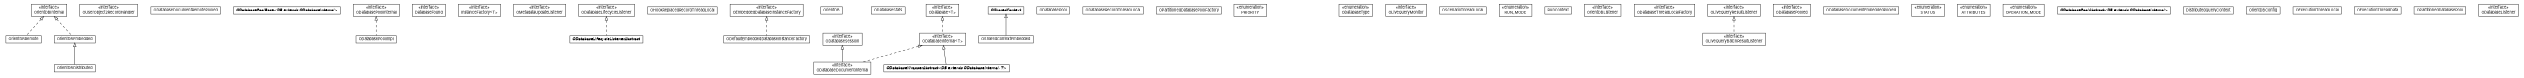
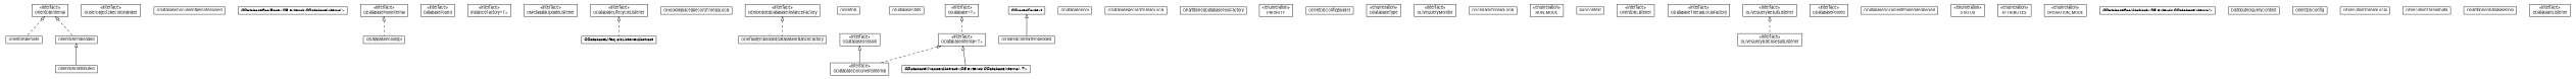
  digraph {
    fontname=Inter
    nodesep=0.25
    ranksep=0.5
    node [fontcolor=black fontname=Inter fontsize=10.0 shape=plaintext]
    edge [arrowtail=empty dir=back fontname=Inter fontsize=10 headport=p labelfontname=Helvetica labelfontsize=10 style=dashed tailport=p]
    n1 [label=<<table title="com.orientechnologies.orient.core.db.OrientDBDistributed" border="0" cellborder="1" cellspacing="0" cellpadding="2" port="p" href="./OrientDBDistributed.html"> 		<tr><td><table border="0" cellspacing="0" cellpadding="1"> <tr><td align="center" balign="center"> OrientDBDistributed </td></tr> 		</table></td></tr> 		</table>>]
    n2 [label=<<table title="com.orientechnologies.orient.core.db.OUserObject2RecordHandler" border="0" cellborder="1" cellspacing="0" cellpadding="2" port="p" href="./OUserObject2RecordHandler.html"> 		<tr><td><table border="0" cellspacing="0" cellpadding="1"> <tr><td align="center" balign="center"> &#171;interface&#187; </td></tr> <tr><td align="center" balign="center"> OUserObject2RecordHandler </td></tr> 		</table></td></tr> 		</table>>]
    n3 [label=<<table title="com.orientechnologies.orient.core.db.ODatabaseDocumentRemotePooled" border="0" cellborder="1" cellspacing="0" cellpadding="2" port="p" href="./ODatabaseDocumentRemotePooled.html"> 		<tr><td><table border="0" cellspacing="0" cellpadding="1"> <tr><td align="center" balign="center"> ODatabaseDocumentRemotePooled </td></tr> 		</table></td></tr> 		</table>>]
    n4 [label=<<table title="com.orientechnologies.orient.core.db.OrientDBRemote" border="0" cellborder="1" cellspacing="0" cellpadding="2" port="p" href="./OrientDBRemote.html"> 		<tr><td><table border="0" cellspacing="0" cellpadding="1"> <tr><td align="center" balign="center"> OrientDBRemote </td></tr> 		</table></td></tr> 		</table>>]
    n5 [label=<<table title="com.orientechnologies.orient.core.db.ODatabasePoolBase" border="0" cellborder="1" cellspacing="0" cellpadding="2" port="p" href="./ODatabasePoolBase.html"> 		<tr><td><table border="0" cellspacing="0" cellpadding="1"> <tr><td align="center" balign="center"><font face="Helvetica-Oblique"> ODatabasePoolBase&lt;DB extends ODatabaseInternal&gt; </font></td></tr> 		</table></td></tr> 		</table>>]
    n6 [label=<<table title="com.orientechnologies.orient.core.db.ODatabasePoolInternal" border="0" cellborder="1" cellspacing="0" cellpadding="2" port="p" href="./ODatabasePoolInternal.html"> 		<tr><td><table border="0" cellspacing="0" cellpadding="1"> <tr><td align="center" balign="center"> &#171;interface&#187; </td></tr> <tr><td align="center" balign="center"> ODatabasePoolInternal </td></tr> 		</table></td></tr> 		</table>>]
    n7 [label=<<table title="com.orientechnologies.orient.core.db.ODatabasePoolImpl" border="0" cellborder="1" cellspacing="0" cellpadding="2" port="p" href="./ODatabasePoolImpl.html"> 		<tr><td><table border="0" cellspacing="0" cellpadding="1"> <tr><td align="center" balign="center"> ODatabasePoolImpl </td></tr> 		</table></td></tr> 		</table>>]
    n8 [label=<<table title="com.orientechnologies.orient.core.db.OrientDBEmbedded" border="0" cellborder="1" cellspacing="0" cellpadding="2" port="p" href="./OrientDBEmbedded.html"> 		<tr><td><table border="0" cellspacing="0" cellpadding="1"> <tr><td align="center" balign="center"> OrientDBEmbedded </td></tr> 		</table></td></tr> 		</table>>]
    n9 [label=<<table title="com.orientechnologies.orient.core.db.OrientDBEmbedded.DatabaseFound" border="0" cellborder="1" cellspacing="0" cellpadding="2" port="p" href="./OrientDBEmbedded.DatabaseFound.html"> 		<tr><td><table border="0" cellspacing="0" cellpadding="1"> <tr><td align="center" balign="center"> &#171;interface&#187; </td></tr> <tr><td align="center" balign="center"> DatabaseFound </td></tr> 		</table></td></tr> 		</table>>]
    n10 [label=<<table title="com.orientechnologies.orient.core.db.OrientDBEmbedded.InstanceFactory" border="0" cellborder="1" cellspacing="0" cellpadding="2" port="p" href="./OrientDBEmbedded.InstanceFactory.html"> 		<tr><td><table border="0" cellspacing="0" cellpadding="1"> <tr><td align="center" balign="center"> &#171;interface&#187; </td></tr> <tr><td align="center" balign="center"> InstanceFactory&lt;T&gt; </td></tr> 		</table></td></tr> 		</table>>]
    n11 [label=<<table title="com.orientechnologies.orient.core.db.OMetadataUpdateListener" border="0" cellborder="1" cellspacing="0" cellpadding="2" port="p" href="./OMetadataUpdateListener.html"> 		<tr><td><table border="0" cellspacing="0" cellpadding="1"> <tr><td align="center" balign="center"> &#171;interface&#187; </td></tr> <tr><td align="center" balign="center"> OMetadataUpdateListener </td></tr> 		</table></td></tr> 		</table>>]
    n12 [label=<<table title="com.orientechnologies.orient.core.db.ODatabaseLifecycleListenerAbstract" border="0" cellborder="1" cellspacing="0" cellpadding="2" port="p" href="./ODatabaseLifecycleListenerAbstract.html"> 		<tr><td><table border="0" cellspacing="0" cellpadding="1"> <tr><td align="center" balign="center"><font face="Helvetica-Oblique"> ODatabaseLifecycleListenerAbstract </font></td></tr> 		</table></td></tr> 		</table>>]
    n13 [label=<<table title="com.orientechnologies.orient.core.db.OHookReplacedRecordThreadLocal" border="0" cellborder="1" cellspacing="0" cellpadding="2" port="p" href="./OHookReplacedRecordThreadLocal.html"> 		<tr><td><table border="0" cellspacing="0" cellpadding="1"> <tr><td align="center" balign="center"> OHookReplacedRecordThreadLocal </td></tr> 		</table></td></tr> 		</table>>]
    n14 [label=<<table title="com.orientechnologies.orient.core.db.ODefaultEmbeddedDatabaseInstanceFactory" border="0" cellborder="1" cellspacing="0" cellpadding="2" port="p" href="./ODefaultEmbeddedDatabaseInstanceFactory.html"> 		<tr><td><table border="0" cellspacing="0" cellpadding="1"> <tr><td align="center" balign="center"> ODefaultEmbeddedDatabaseInstanceFactory </td></tr> 		</table></td></tr> 		</table>>]
    n15 [label=<<table title="com.orientechnologies.orient.core.db.OrientDB" border="0" cellborder="1" cellspacing="0" cellpadding="2" port="p" href="./OrientDB.html"> 		<tr><td><table border="0" cellspacing="0" cellpadding="1"> <tr><td align="center" balign="center"> OrientDB </td></tr> 		</table></td></tr> 		</table>>]
    n16 [label=<<table title="com.orientechnologies.orient.core.db.ODatabaseStats" border="0" cellborder="1" cellspacing="0" cellpadding="2" port="p" href="./ODatabaseStats.html"> 		<tr><td><table border="0" cellspacing="0" cellpadding="1"> <tr><td align="center" balign="center"> ODatabaseStats </td></tr> 		</table></td></tr> 		</table>>]
    n17 [label=<<table title="com.orientechnologies.orient.core.db.ODatabaseDocumentInternal" border="0" cellborder="1" cellspacing="0" cellpadding="2" port="p" href="./ODatabaseDocumentInternal.html"> 		<tr><td><table border="0" cellspacing="0" cellpadding="1"> <tr><td align="center" balign="center"> &#171;interface&#187; </td></tr> <tr><td align="center" balign="center"> ODatabaseDocumentInternal </td></tr> 		</table></td></tr> 		</table>>]
    n18 [label=<<table title="com.orientechnologies.orient.core.db.OSharedContext" border="0" cellborder="1" cellspacing="0" cellpadding="2" port="p" href="./OSharedContext.html"> 		<tr><td><table border="0" cellspacing="0" cellpadding="1"> <tr><td align="center" balign="center"><font face="Helvetica-Oblique"> OSharedContext </font></td></tr> 		</table></td></tr> 		</table>>]
    n19 [label=<<table title="com.orientechnologies.orient.core.db.OSharedContextEmbedded" border="0" cellborder="1" cellspacing="0" cellpadding="2" port="p" href="./OSharedContextEmbedded.html"> 		<tr><td><table border="0" cellspacing="0" cellpadding="1"> <tr><td align="center" balign="center"> OSharedContextEmbedded </td></tr> 		</table></td></tr> 		</table>>]
    n20 [label=<<table title="com.orientechnologies.orient.core.db.ODatabasePool" border="0" cellborder="1" cellspacing="0" cellpadding="2" port="p" href="./ODatabasePool.html"> 		<tr><td><table border="0" cellspacing="0" cellpadding="1"> <tr><td align="center" balign="center"> ODatabasePool </td></tr> 		</table></td></tr> 		</table>>]
    n21 [label=<<table title="com.orientechnologies.orient.core.db.ODatabaseRecordThreadLocal" border="0" cellborder="1" cellspacing="0" cellpadding="2" port="p" href="./ODatabaseRecordThreadLocal.html"> 		<tr><td><table border="0" cellspacing="0" cellpadding="1"> <tr><td align="center" balign="center"> ODatabaseRecordThreadLocal </td></tr> 		</table></td></tr> 		</table>>]
    n22 [label=<<table title="com.orientechnologies.orient.core.db.OPartitionedDatabasePoolFactory" border="0" cellborder="1" cellspacing="0" cellpadding="2" port="p" href="./OPartitionedDatabasePoolFactory.html"> 		<tr><td><table border="0" cellspacing="0" cellpadding="1"> <tr><td align="center" balign="center"> OPartitionedDatabasePoolFactory </td></tr> 		</table></td></tr> 		</table>>]
    n23 [label=<<table title="com.orientechnologies.orient.core.db.ODatabaseLifecycleListener" border="0" cellborder="1" cellspacing="0" cellpadding="2" port="p" href="./ODatabaseLifecycleListener.html"> 		<tr><td><table border="0" cellspacing="0" cellpadding="1"> <tr><td align="center" balign="center"> &#171;interface&#187; </td></tr> <tr><td align="center" balign="center"> ODatabaseLifecycleListener </td></tr> 		</table></td></tr> 		</table>>]
    n24 [label=<<table title="com.orientechnologies.orient.core.db.ODatabaseLifecycleListener.PRIORITY" border="0" cellborder="1" cellspacing="0" cellpadding="2" port="p" href="./ODatabaseLifecycleListener.PRIORITY.html"> 		<tr><td><table border="0" cellspacing="0" cellpadding="1"> <tr><td align="center" balign="center"> &#171;enumeration&#187; </td></tr> <tr><td align="center" balign="center"> PRIORITY </td></tr> 		</table></td></tr> 		</table>>]
+   n25 [label=<<table title="com.orientechnologies.orient.core.db.OrientDBConfigBuilder" border="0" cellborder="1" cellspacing="0" cellpadding="2" port="p" href="./OrientDBConfigBuilder.html"> 		<tr><td><table border="0" cellspacing="0" cellpadding="1"> <tr><td align="center" balign="center"> OrientDBConfigBuilder </td></tr> 		</table></td></tr> 		</table>>]
    n26 [label=<<table title="com.orientechnologies.orient.core.db.ODatabaseType" border="0" cellborder="1" cellspacing="0" cellpadding="2" port="p" href="./ODatabaseType.html"> 		<tr><td><table border="0" cellspacing="0" cellpadding="1"> <tr><td align="center" balign="center"> &#171;enumeration&#187; </td></tr> <tr><td align="center" balign="center"> ODatabaseType </td></tr> 		</table></td></tr> 		</table>>]
    n27 [label=<<table title="com.orientechnologies.orient.core.db.OEmbeddedDatabaseInstanceFactory" border="0" cellborder="1" cellspacing="0" cellpadding="2" port="p" href="./OEmbeddedDatabaseInstanceFactory.html"> 		<tr><td><table border="0" cellspacing="0" cellpadding="1"> <tr><td align="center" balign="center"> &#171;interface&#187; </td></tr> <tr><td align="center" balign="center"> OEmbeddedDatabaseInstanceFactory </td></tr> 		</table></td></tr> 		</table>>]
    n28 [label=<<table title="com.orientechnologies.orient.core.db.OrientDBInternal" border="0" cellborder="1" cellspacing="0" cellpadding="2" port="p" href="./OrientDBInternal.html"> 		<tr><td><table border="0" cellspacing="0" cellpadding="1"> <tr><td align="center" balign="center"> &#171;interface&#187; </td></tr> <tr><td align="center" balign="center"> OrientDBInternal </td></tr> 		</table></td></tr> 		</table>>]
    n29 [label=<<table title="com.orientechnologies.orient.core.db.OLiveQueryMonitor" border="0" cellborder="1" cellspacing="0" cellpadding="2" port="p" href="./OLiveQueryMonitor.html"> 		<tr><td><table border="0" cellspacing="0" cellpadding="1"> <tr><td align="center" balign="center"> &#171;interface&#187; </td></tr> <tr><td align="center" balign="center"> OLiveQueryMonitor </td></tr> 		</table></td></tr> 		</table>>]
    n30 [label=<<table title="com.orientechnologies.orient.core.db.OScenarioThreadLocal" border="0" cellborder="1" cellspacing="0" cellpadding="2" port="p" href="./OScenarioThreadLocal.html"> 		<tr><td><table border="0" cellspacing="0" cellpadding="1"> <tr><td align="center" balign="center"> OScenarioThreadLocal </td></tr> 		</table></td></tr> 		</table>>]
    n31 [label=<<table title="com.orientechnologies.orient.core.db.OScenarioThreadLocal.RUN_MODE" border="0" cellborder="1" cellspacing="0" cellpadding="2" port="p" href="./OScenarioThreadLocal.RUN_MODE.html"> 		<tr><td><table border="0" cellspacing="0" cellpadding="1"> <tr><td align="center" balign="center"> &#171;enumeration&#187; </td></tr> <tr><td align="center" balign="center"> RUN_MODE </td></tr> 		</table></td></tr> 		</table>>]
    n32 [label=<<table title="com.orientechnologies.orient.core.db.OScenarioThreadLocal.RunContext" border="0" cellborder="1" cellspacing="0" cellpadding="2" port="p" href="./OScenarioThreadLocal.RunContext.html"> 		<tr><td><table border="0" cellspacing="0" cellpadding="1"> <tr><td align="center" balign="center"> RunContext </td></tr> 		</table></td></tr> 		</table>>]
    n33 [label=<<table title="com.orientechnologies.orient.core.db.ODatabaseWrapperAbstract" border="0" cellborder="1" cellspacing="0" cellpadding="2" port="p" href="./ODatabaseWrapperAbstract.html"> 		<tr><td><table border="0" cellspacing="0" cellpadding="1"> <tr><td align="center" balign="center"><font face="Helvetica-Oblique"> ODatabaseWrapperAbstract&lt;DB extends ODatabaseInternal, T&gt; </font></td></tr> 		</table></td></tr> 		</table>>]
    n34 [label=<<table title="com.orientechnologies.orient.core.db.ODatabaseSession" border="0" cellborder="1" cellspacing="0" cellpadding="2" port="p" href="./ODatabaseSession.html"> 		<tr><td><table border="0" cellspacing="0" cellpadding="1"> <tr><td align="center" balign="center"> &#171;interface&#187; </td></tr> <tr><td align="center" balign="center"> ODatabaseSession </td></tr> 		</table></td></tr> 		</table>>]
    n35 [label=<<table title="com.orientechnologies.orient.core.db.OrientDBListener" border="0" cellborder="1" cellspacing="0" cellpadding="2" port="p" href="./OrientDBListener.html"> 		<tr><td><table border="0" cellspacing="0" cellpadding="1"> <tr><td align="center" balign="center"> &#171;interface&#187; </td></tr> <tr><td align="center" balign="center"> OrientDBListener </td></tr> 		</table></td></tr> 		</table>>]
    n36 [label=<<table title="com.orientechnologies.orient.core.db.ODatabaseThreadLocalFactory" border="0" cellborder="1" cellspacing="0" cellpadding="2" port="p" href="./ODatabaseThreadLocalFactory.html"> 		<tr><td><table border="0" cellspacing="0" cellpadding="1"> <tr><td align="center" balign="center"> &#171;interface&#187; </td></tr> <tr><td align="center" balign="center"> ODatabaseThreadLocalFactory </td></tr> 		</table></td></tr> 		</table>>]
    n37 [label=<<table title="com.orientechnologies.orient.core.db.OLiveQueryResultListener" border="0" cellborder="1" cellspacing="0" cellpadding="2" port="p" href="./OLiveQueryResultListener.html"> 		<tr><td><table border="0" cellspacing="0" cellpadding="1"> <tr><td align="center" balign="center"> &#171;interface&#187; </td></tr> <tr><td align="center" balign="center"> OLiveQueryResultListener </td></tr> 		</table></td></tr> 		</table>>]
    n38 [label=<<table title="com.orientechnologies.orient.core.db.OLiveQueryBatchResultListener" border="0" cellborder="1" cellspacing="0" cellpadding="2" port="p" href="./OLiveQueryBatchResultListener.html"> 		<tr><td><table border="0" cellspacing="0" cellpadding="1"> <tr><td align="center" balign="center"> &#171;interface&#187; </td></tr> <tr><td align="center" balign="center"> OLiveQueryBatchResultListener </td></tr> 		</table></td></tr> 		</table>>]
    n39 [label=<<table title="com.orientechnologies.orient.core.db.ODatabasePooled" border="0" cellborder="1" cellspacing="0" cellpadding="2" port="p" href="./ODatabasePooled.html"> 		<tr><td><table border="0" cellspacing="0" cellpadding="1"> <tr><td align="center" balign="center"> &#171;interface&#187; </td></tr> <tr><td align="center" balign="center"> ODatabasePooled </td></tr> 		</table></td></tr> 		</table>>]
    n40 [label=<<table title="com.orientechnologies.orient.core.db.ODatabaseInternal" border="0" cellborder="1" cellspacing="0" cellpadding="2" port="p" href="./ODatabaseInternal.html"> 		<tr><td><table border="0" cellspacing="0" cellpadding="1"> <tr><td align="center" balign="center"> &#171;interface&#187; </td></tr> <tr><td align="center" balign="center"> ODatabaseInternal&lt;T&gt; </td></tr> 		</table></td></tr> 		</table>>]
    n41 [label=<<table title="com.orientechnologies.orient.core.db.ODatabaseDocumentEmbeddedPooled" border="0" cellborder="1" cellspacing="0" cellpadding="2" port="p" href="./ODatabaseDocumentEmbeddedPooled.html"> 		<tr><td><table border="0" cellspacing="0" cellpadding="1"> <tr><td align="center" balign="center"> ODatabaseDocumentEmbeddedPooled </td></tr> 		</table></td></tr> 		</table>>]
    n42 [label=<<table title="com.orientechnologies.orient.core.db.ODatabase" border="0" cellborder="1" cellspacing="0" cellpadding="2" port="p" href="./ODatabase.html"> 		<tr><td><table border="0" cellspacing="0" cellpadding="1"> <tr><td align="center" balign="center"> &#171;interface&#187; </td></tr> <tr><td align="center" balign="center"> ODatabase&lt;T&gt; </td></tr> 		</table></td></tr> 		</table>>]
    n43 [label=<<table title="com.orientechnologies.orient.core.db.ODatabase.STATUS" border="0" cellborder="1" cellspacing="0" cellpadding="2" port="p" href="./ODatabase.STATUS.html"> 		<tr><td><table border="0" cellspacing="0" cellpadding="1"> <tr><td align="center" balign="center"> &#171;enumeration&#187; </td></tr> <tr><td align="center" balign="center"> STATUS </td></tr> 		</table></td></tr> 		</table>>]
    n44 [label=<<table title="com.orientechnologies.orient.core.db.ODatabase.ATTRIBUTES" border="0" cellborder="1" cellspacing="0" cellpadding="2" port="p" href="./ODatabase.ATTRIBUTES.html"> 		<tr><td><table border="0" cellspacing="0" cellpadding="1"> <tr><td align="center" balign="center"> &#171;enumeration&#187; </td></tr> <tr><td align="center" balign="center"> ATTRIBUTES </td></tr> 		</table></td></tr> 		</table>>]
    n45 [label=<<table title="com.orientechnologies.orient.core.db.ODatabase.OPERATION_MODE" border="0" cellborder="1" cellspacing="0" cellpadding="2" port="p" href="./ODatabase.OPERATION_MODE.html"> 		<tr><td><table border="0" cellspacing="0" cellpadding="1"> <tr><td align="center" balign="center"> &#171;enumeration&#187; </td></tr> <tr><td align="center" balign="center"> OPERATION_MODE </td></tr> 		</table></td></tr> 		</table>>]
    n46 [label=<<table title="com.orientechnologies.orient.core.db.ODatabasePoolAbstract" border="0" cellborder="1" cellspacing="0" cellpadding="2" port="p" href="./ODatabasePoolAbstract.html"> 		<tr><td><table border="0" cellspacing="0" cellpadding="1"> <tr><td align="center" balign="center"><font face="Helvetica-Oblique"> ODatabasePoolAbstract&lt;DB extends ODatabaseInternal&gt; </font></td></tr> 		</table></td></tr> 		</table>>]
    n47 [label=<<table title="com.orientechnologies.orient.core.db.DistributedQueryContext" border="0" cellborder="1" cellspacing="0" cellpadding="2" port="p" href="./DistributedQueryContext.html"> 		<tr><td><table border="0" cellspacing="0" cellpadding="1"> <tr><td align="center" balign="center"> DistributedQueryContext </td></tr> 		</table></td></tr> 		</table>>]
    n48 [label=<<table title="com.orientechnologies.orient.core.db.OrientDBConfig" border="0" cellborder="1" cellspacing="0" cellpadding="2" port="p" href="./OrientDBConfig.html"> 		<tr><td><table border="0" cellspacing="0" cellpadding="1"> <tr><td align="center" balign="center"> OrientDBConfig </td></tr> 		</table></td></tr> 		</table>>]
    n49 [label=<<table title="com.orientechnologies.orient.core.db.OExecutionThreadLocal" border="0" cellborder="1" cellspacing="0" cellpadding="2" port="p" href="./OExecutionThreadLocal.html"> 		<tr><td><table border="0" cellspacing="0" cellpadding="1"> <tr><td align="center" balign="center"> OExecutionThreadLocal </td></tr> 		</table></td></tr> 		</table>>]
    n50 [label=<<table title="com.orientechnologies.orient.core.db.OExecutionThreadLocal.OExecutionThreadData" border="0" cellborder="1" cellspacing="0" cellpadding="2" port="p" href="./OExecutionThreadLocal.OExecutionThreadData.html"> 		<tr><td><table border="0" cellspacing="0" cellpadding="1"> <tr><td align="center" balign="center"> OExecutionThreadData </td></tr> 		</table></td></tr> 		</table>>]
    n51 [label=<<table title="com.orientechnologies.orient.core.db.OPartitionedDatabasePool" border="0" cellborder="1" cellspacing="0" cellpadding="2" port="p" href="./OPartitionedDatabasePool.html"> 		<tr><td><table border="0" cellspacing="0" cellpadding="1"> <tr><td align="center" balign="center"> OPartitionedDatabasePool </td></tr> 		</table></td></tr> 		</table>>]
    n52 [label=<<table title="com.orientechnologies.orient.core.db.ODatabaseListener" border="0" cellborder="1" cellspacing="0" cellpadding="2" port="p" href="./ODatabaseListener.html"> 		<tr><td><table border="0" cellspacing="0" cellpadding="1"> <tr><td align="center" balign="center"> &#171;interface&#187; </td></tr> <tr><td align="center" balign="center"> ODatabaseListener </td></tr> 		</table></td></tr> 		</table>>]
    n6 -> n7
    n8 -> n1 [style=""]
    n18 -> n19 [style=""]
    n23 -> n12
    n27 -> n14
    n28 -> n4
    n28 -> n8
    n34 -> n17 [style=solid]
    n37 -> n38
    n40 -> n17
    n40 -> n33 [style=solid]
    n42 -> n40
  }
